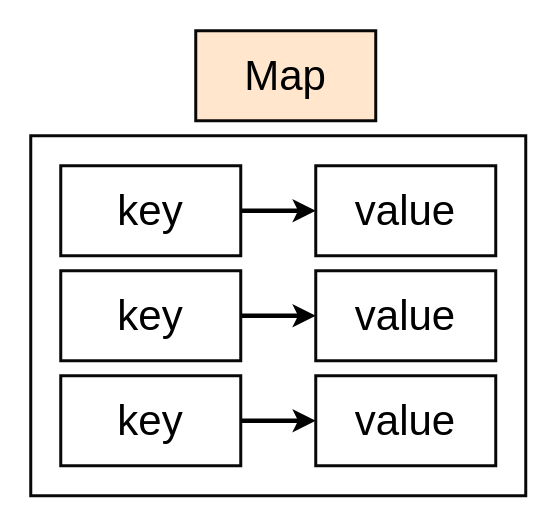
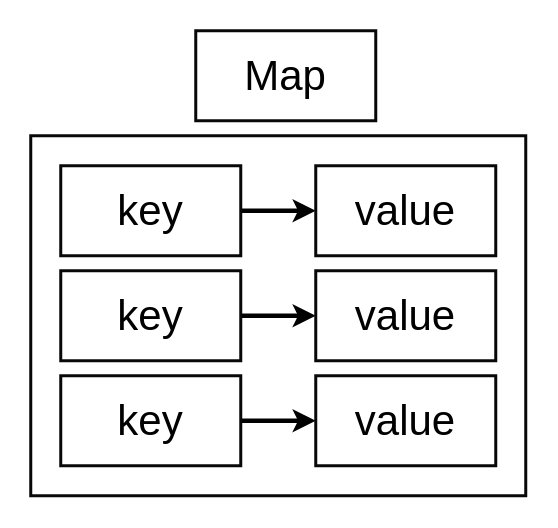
  <mxCell id="0" />
  <mxCell id="1" parent="0" />
  <mxCell id="2" value="" style="rounded=0;whiteSpace=wrap;html=1;shadow=0;labelBackgroundColor=none;strokeColor=#080808;strokeWidth=2;fillColor=#ffffff;fontSize=14;fontColor=#000000;align=center;" vertex="1" parent="1"><mxGeometry x="20" y="90" width="330" height="240" as="geometry" /></mxCell>
- <mxCell id="3" value="Map" style="rounded=0;whiteSpace=wrap;html=1;shadow=0;labelBackgroundColor=none;strokeColor=#080808;strokeWidth=2;fillColor=#ffe6cc;fontSize=28;fontColor=#000000;align=center;" vertex="1" parent="1"><mxGeometry x="130" y="20" width="120" height="60" as="geometry" /></mxCell>
+ <mxCell id="3" value="Map" style="rounded=0;whiteSpace=wrap;html=1;shadow=0;labelBackgroundColor=none;strokeColor=#080808;strokeWidth=2;fillColor=#ffffff;fontSize=28;fontColor=#000000;align=center;" vertex="1" parent="1"><mxGeometry x="130" y="20" width="120" height="60" as="geometry" /></mxCell>
  <mxCell id="4" style="edgeStyle=orthogonalEdgeStyle;rounded=0;html=1;exitX=1;exitY=0.5;startArrow=none;startFill=0;endArrow=classic;endFill=1;jettySize=auto;orthogonalLoop=1;strokeColor=#000000;strokeWidth=3;fontSize=28;fontColor=#000000;" edge="1" parent="1" source="5" target="6"><mxGeometry relative="1" as="geometry" /></mxCell>
  <mxCell id="5" value="key" style="rounded=0;whiteSpace=wrap;html=1;shadow=0;labelBackgroundColor=none;strokeColor=#080808;strokeWidth=2;fillColor=#ffffff;fontSize=28;fontColor=#000000;align=center;" vertex="1" parent="1"><mxGeometry x="40" y="110" width="120" height="60" as="geometry" /></mxCell>
  <mxCell id="6" value="value" style="rounded=0;whiteSpace=wrap;html=1;shadow=0;labelBackgroundColor=none;strokeColor=#080808;strokeWidth=2;fillColor=#ffffff;fontSize=28;fontColor=#000000;align=center;" vertex="1" parent="1"><mxGeometry x="210" y="110" width="120" height="60" as="geometry" /></mxCell>
  <mxCell id="7" style="edgeStyle=orthogonalEdgeStyle;rounded=0;html=1;exitX=1;exitY=0.5;startArrow=none;startFill=0;endArrow=classic;endFill=1;jettySize=auto;orthogonalLoop=1;strokeColor=#000000;strokeWidth=3;fontSize=28;fontColor=#000000;" edge="1" source="8" target="9" parent="1"><mxGeometry relative="1" as="geometry" /></mxCell>
  <mxCell id="8" value="key" style="rounded=0;whiteSpace=wrap;html=1;shadow=0;labelBackgroundColor=none;strokeColor=#080808;strokeWidth=2;fillColor=#ffffff;fontSize=28;fontColor=#000000;align=center;" vertex="1" parent="1"><mxGeometry x="40" y="180" width="120" height="60" as="geometry" /></mxCell>
  <mxCell id="9" value="value" style="rounded=0;whiteSpace=wrap;html=1;shadow=0;labelBackgroundColor=none;strokeColor=#080808;strokeWidth=2;fillColor=#ffffff;fontSize=28;fontColor=#000000;align=center;" vertex="1" parent="1"><mxGeometry x="210" y="180" width="120" height="60" as="geometry" /></mxCell>
  <mxCell id="10" style="edgeStyle=orthogonalEdgeStyle;rounded=0;html=1;exitX=1;exitY=0.5;startArrow=none;startFill=0;endArrow=classic;endFill=1;jettySize=auto;orthogonalLoop=1;strokeColor=#000000;strokeWidth=3;fontSize=28;fontColor=#000000;" edge="1" source="11" target="12" parent="1"><mxGeometry relative="1" as="geometry" /></mxCell>
  <mxCell id="11" value="key" style="rounded=0;whiteSpace=wrap;html=1;shadow=0;labelBackgroundColor=none;strokeColor=#080808;strokeWidth=2;fillColor=#ffffff;fontSize=28;fontColor=#000000;align=center;" vertex="1" parent="1"><mxGeometry x="40" y="250" width="120" height="60" as="geometry" /></mxCell>
  <mxCell id="12" value="value" style="rounded=0;whiteSpace=wrap;html=1;shadow=0;labelBackgroundColor=none;strokeColor=#080808;strokeWidth=2;fillColor=#ffffff;fontSize=28;fontColor=#000000;align=center;" vertex="1" parent="1"><mxGeometry x="210" y="250" width="120" height="60" as="geometry" /></mxCell>
